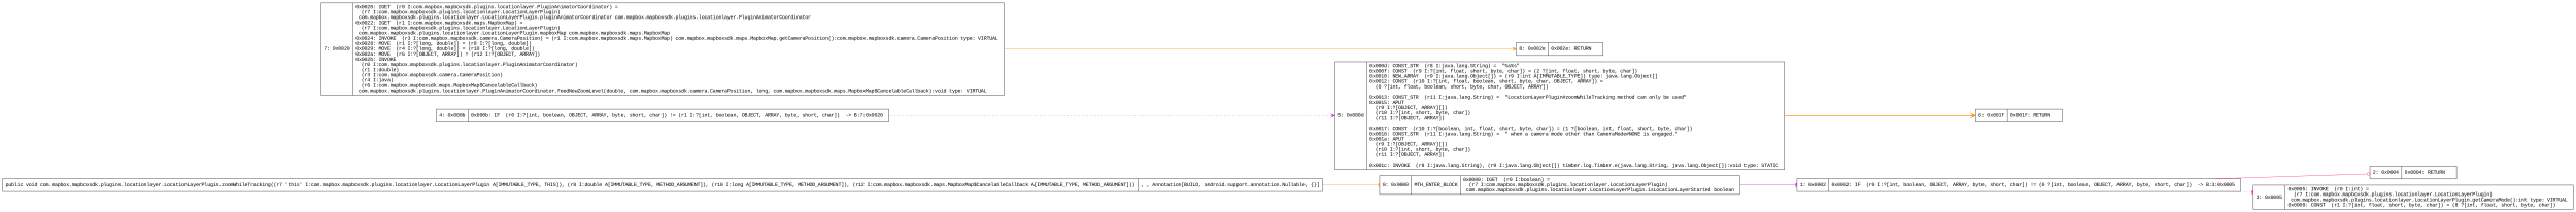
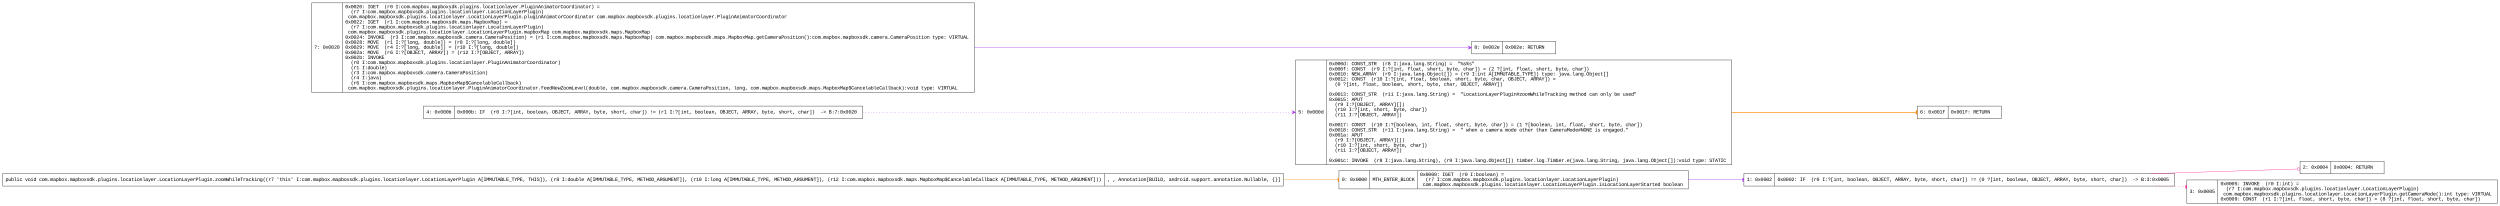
  digraph {
    fontname="Liberation Mono"
    rankdir=LR
    node [fontname="Liberation Mono" shape=record]
    edge [arrowhead=tee color=purple fontname="Liberation Mono" style=solid]
    n1 [label="{0\:\ 0x0000|MTH_ENTER_BLOCK\l|0x0000: IGET  (r0 I:boolean) = \l  (r7 I:com.mapbox.mapboxsdk.plugins.locationlayer.LocationLayerPlugin)\l com.mapbox.mapboxsdk.plugins.locationlayer.LocationLayerPlugin.isLocationLayerStarted boolean \l}"]
    n2 [label="{1\:\ 0x0002|0x0002: IF  (r0 I:?[int, boolean, OBJECT, ARRAY, byte, short, char]) != (0 ?[int, boolean, OBJECT, ARRAY, byte, short, char])  \-\> B:3:0x0005 \l}"]
    n3 [label="{2\:\ 0x0004|0x0004: RETURN   \l}"]
    n4 [label="{3\:\ 0x0005|0x0005: INVOKE  (r0 I:int) = \l  (r7 I:com.mapbox.mapboxsdk.plugins.locationlayer.LocationLayerPlugin)\l com.mapbox.mapboxsdk.plugins.locationlayer.LocationLayerPlugin.getCameraMode():int type: VIRTUAL \l0x0009: CONST  (r1 I:?[int, float, short, byte, char]) = (8 ?[int, float, short, byte, char]) \l}"]
    n5 [label="{4\:\ 0x000b|0x000b: IF  (r0 I:?[int, boolean, OBJECT, ARRAY, byte, short, char]) != (r1 I:?[int, boolean, OBJECT, ARRAY, byte, short, char])  \-\> B:7:0x0020 \l}"]
    n6 [label="{5\:\ 0x000d|0x000d: CONST_STR  (r8 I:java.lang.String) =  \"%s%s\" \l0x000f: CONST  (r9 I:?[int, float, short, byte, char]) = (2 ?[int, float, short, byte, char]) \l0x0010: NEW_ARRAY  (r9 I:java.lang.Object[]) = (r9 I:int A[IMMUTABLE_TYPE]) type: java.lang.Object[] \l0x0012: CONST  (r10 I:?[int, float, boolean, short, byte, char, OBJECT, ARRAY]) = \l  (0 ?[int, float, boolean, short, byte, char, OBJECT, ARRAY])\l \l0x0013: CONST_STR  (r11 I:java.lang.String) =  \"LocationLayerPlugin#zoomWhileTracking method can only be used\" \l0x0015: APUT  \l  (r9 I:?[OBJECT, ARRAY][])\l  (r10 I:?[int, short, byte, char])\l  (r11 I:?[OBJECT, ARRAY])\l \l0x0017: CONST  (r10 I:?[boolean, int, float, short, byte, char]) = (1 ?[boolean, int, float, short, byte, char]) \l0x0018: CONST_STR  (r11 I:java.lang.String) =  \" when a camera mode other than CameraMode#NONE is engaged.\" \l0x001a: APUT  \l  (r9 I:?[OBJECT, ARRAY][])\l  (r10 I:?[int, short, byte, char])\l  (r11 I:?[OBJECT, ARRAY])\l \l0x001c: INVOKE  (r8 I:java.lang.String), (r9 I:java.lang.Object[]) timber.log.Timber.e(java.lang.String, java.lang.Object[]):void type: STATIC \l}"]
    n7 [label="{6\:\ 0x001f|0x001f: RETURN   \l}"]
    n8 [label="{7\:\ 0x0020|0x0020: IGET  (r0 I:com.mapbox.mapboxsdk.plugins.locationlayer.PluginAnimatorCoordinator) = \l  (r7 I:com.mapbox.mapboxsdk.plugins.locationlayer.LocationLayerPlugin)\l com.mapbox.mapboxsdk.plugins.locationlayer.LocationLayerPlugin.pluginAnimatorCoordinator com.mapbox.mapboxsdk.plugins.locationlayer.PluginAnimatorCoordinator \l0x0022: IGET  (r1 I:com.mapbox.mapboxsdk.maps.MapboxMap) = \l  (r7 I:com.mapbox.mapboxsdk.plugins.locationlayer.LocationLayerPlugin)\l com.mapbox.mapboxsdk.plugins.locationlayer.LocationLayerPlugin.mapboxMap com.mapbox.mapboxsdk.maps.MapboxMap \l0x0024: INVOKE  (r3 I:com.mapbox.mapboxsdk.camera.CameraPosition) = (r1 I:com.mapbox.mapboxsdk.maps.MapboxMap) com.mapbox.mapboxsdk.maps.MapboxMap.getCameraPosition():com.mapbox.mapboxsdk.camera.CameraPosition type: VIRTUAL \l0x0028: MOVE  (r1 I:?[long, double]) = (r8 I:?[long, double]) \l0x0029: MOVE  (r4 I:?[long, double]) = (r10 I:?[long, double]) \l0x002a: MOVE  (r6 I:?[OBJECT, ARRAY]) = (r12 I:?[OBJECT, ARRAY]) \l0x002b: INVOKE  \l  (r0 I:com.mapbox.mapboxsdk.plugins.locationlayer.PluginAnimatorCoordinator)\l  (r1 I:double)\l  (r3 I:com.mapbox.mapboxsdk.camera.CameraPosition)\l  (r4 I:java)\l  (r6 I:com.mapbox.mapboxsdk.maps.MapboxMap$CancelableCallback)\l com.mapbox.mapboxsdk.plugins.locationlayer.PluginAnimatorCoordinator.feedNewZoomLevel(double, com.mapbox.mapboxsdk.camera.CameraPosition, long, com.mapbox.mapboxsdk.maps.MapboxMap$CancelableCallback):void type: VIRTUAL \l}"]
    n9 [label="{8\:\ 0x002e|0x002e: RETURN   \l}"]
    n10 [label="{public void com.mapbox.mapboxsdk.plugins.locationlayer.LocationLayerPlugin.zoomWhileTracking((r7 'this' I:com.mapbox.mapboxsdk.plugins.locationlayer.LocationLayerPlugin A[IMMUTABLE_TYPE, THIS]), (r8 I:double A[IMMUTABLE_TYPE, METHOD_ARGUMENT]), (r10 I:long A[IMMUTABLE_TYPE, METHOD_ARGUMENT]), (r12 I:com.mapbox.mapboxsdk.maps.MapboxMap$CancelableCallback A[IMMUTABLE_TYPE, METHOD_ARGUMENT]))  | , , Annotation[BUILD, android.support.annotation.Nullable, \{\}]\l}"]
    n1 -> n2
    n2 -> n3 [arrowhead=odot color=deeppink]
    n2 -> n4 [color=deeppink style=dotted]
    n5 -> n6 [arrowhead=vee style=dotted]
-   n6 -> n7 [arrowhead=vee color=darkorange style=bold]
-   n8 -> n9 [arrowhead=vee color=darkorange]
+   n6 -> n7 [color=darkorange style=bold]
+   n8 -> n9 [arrowhead=vee]
    n10 -> n1 [color=darkorange]
  }
